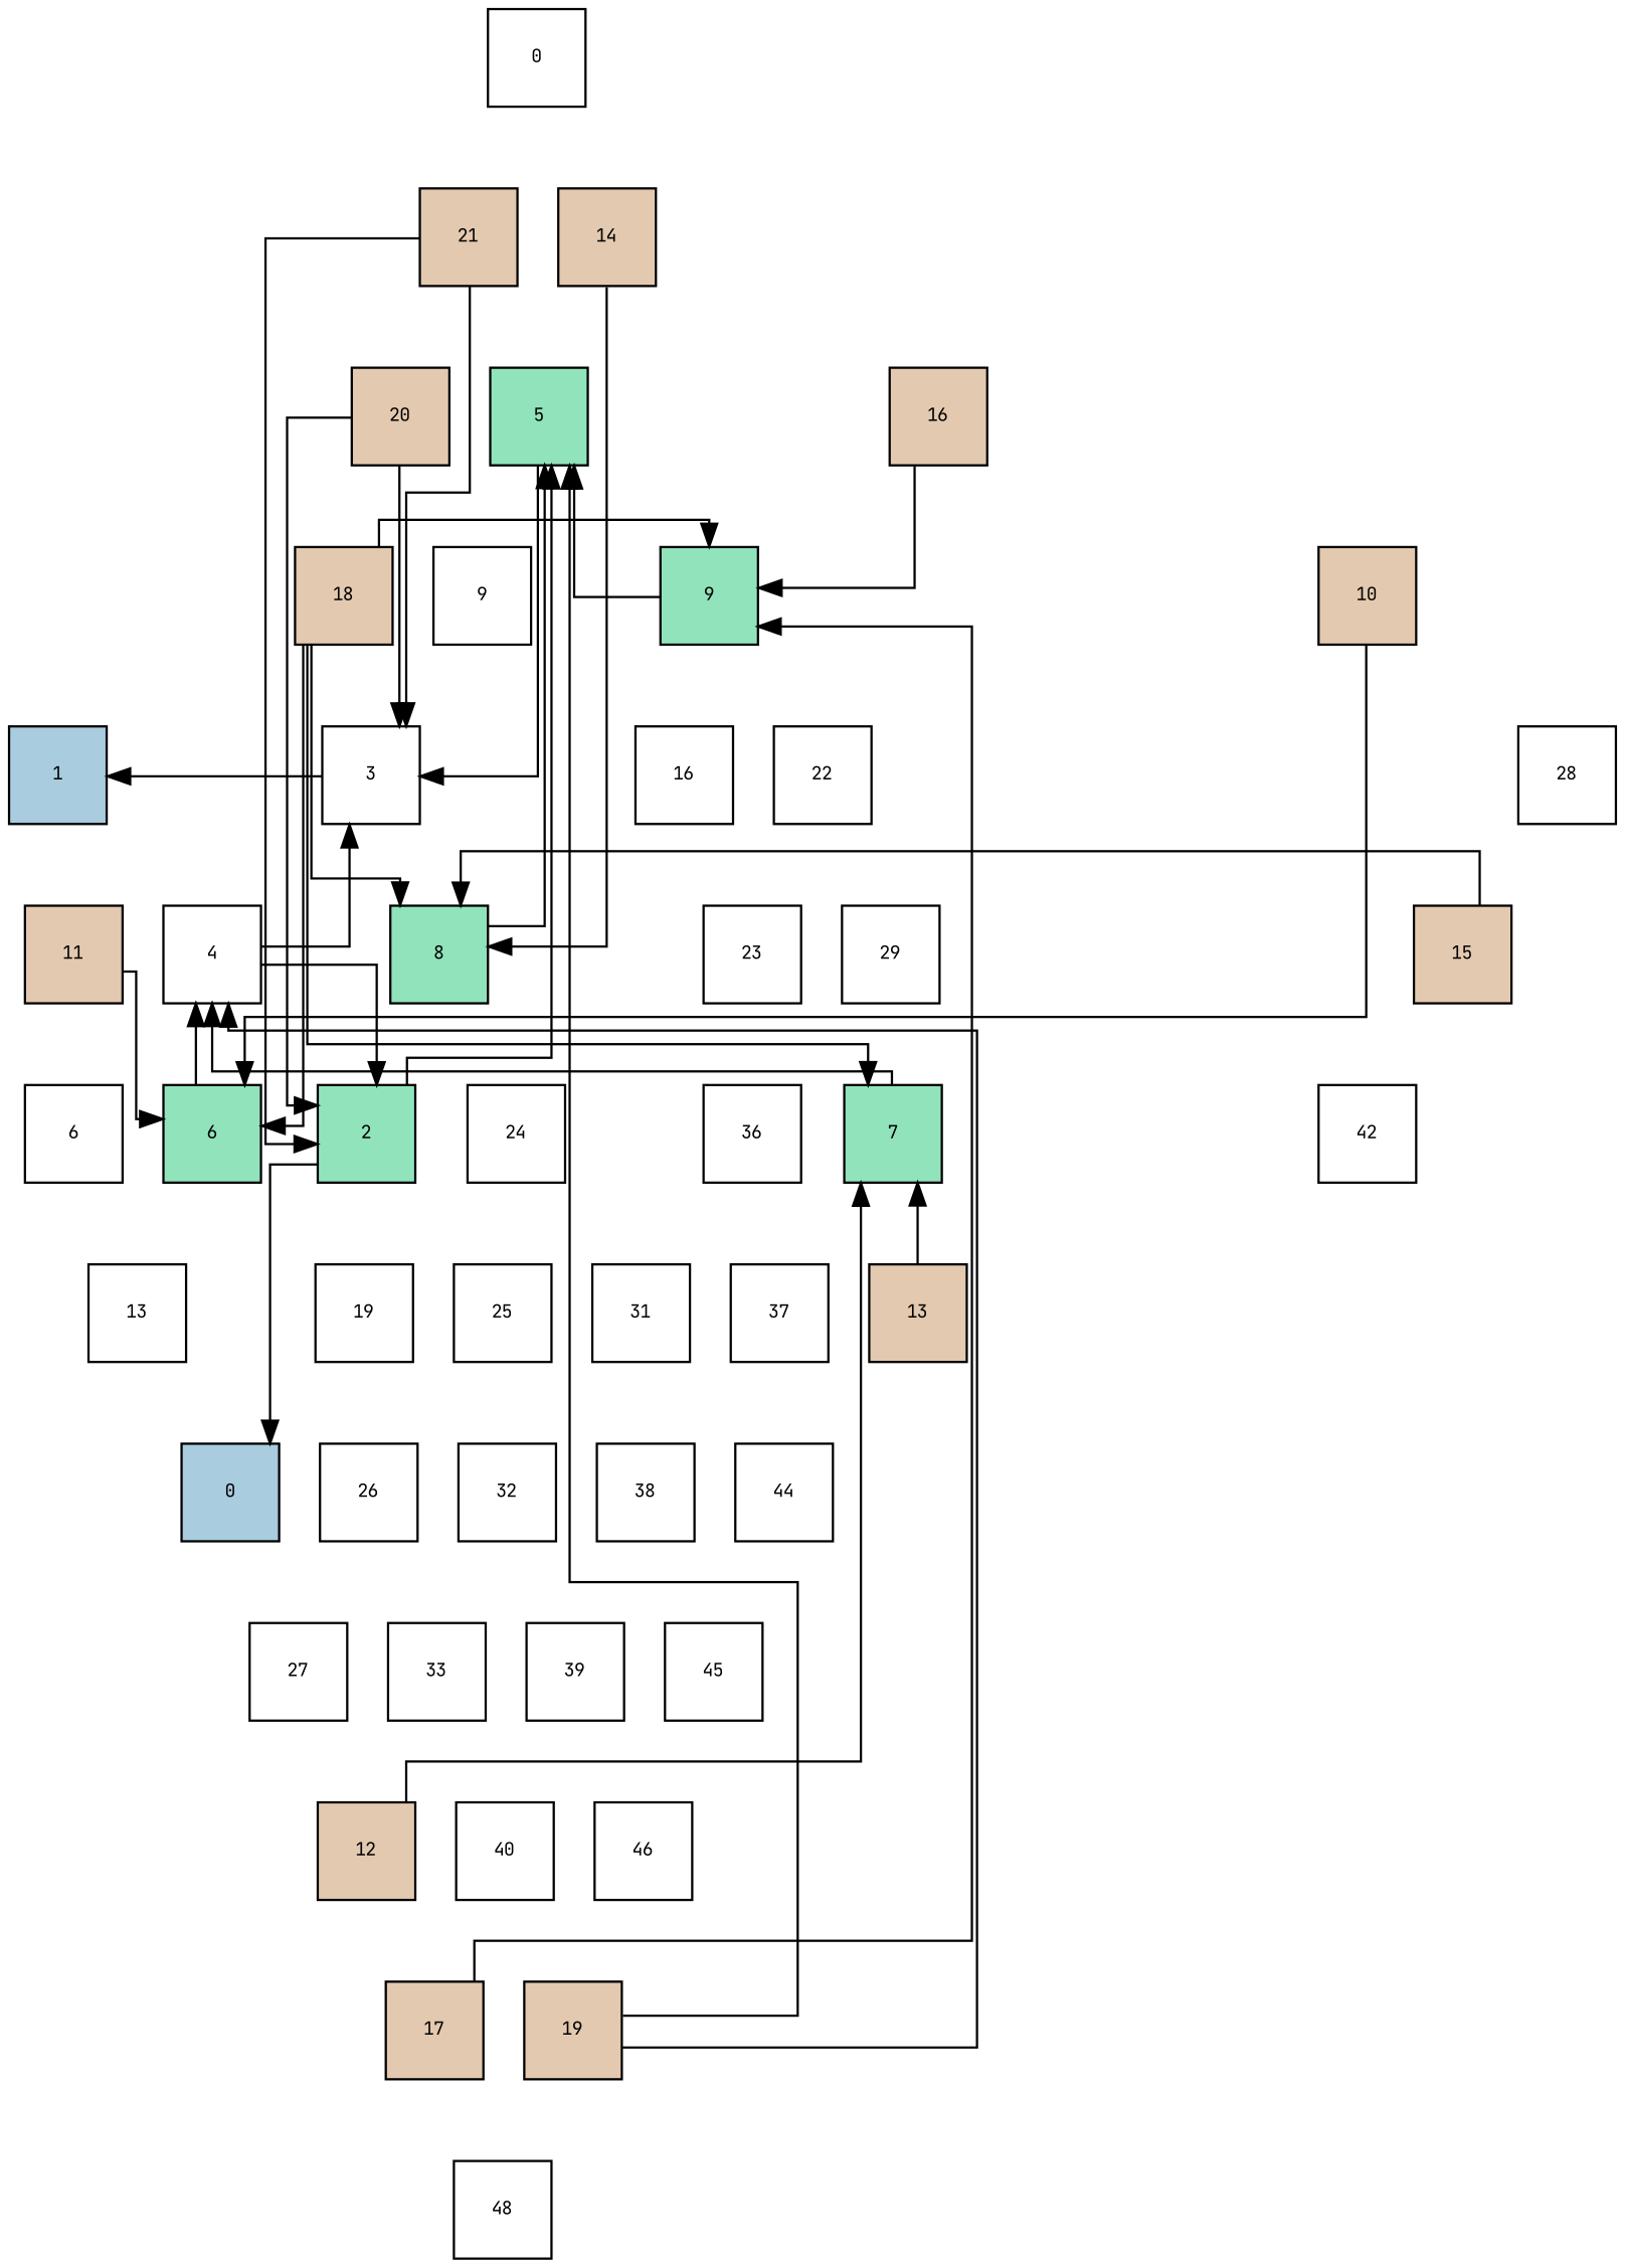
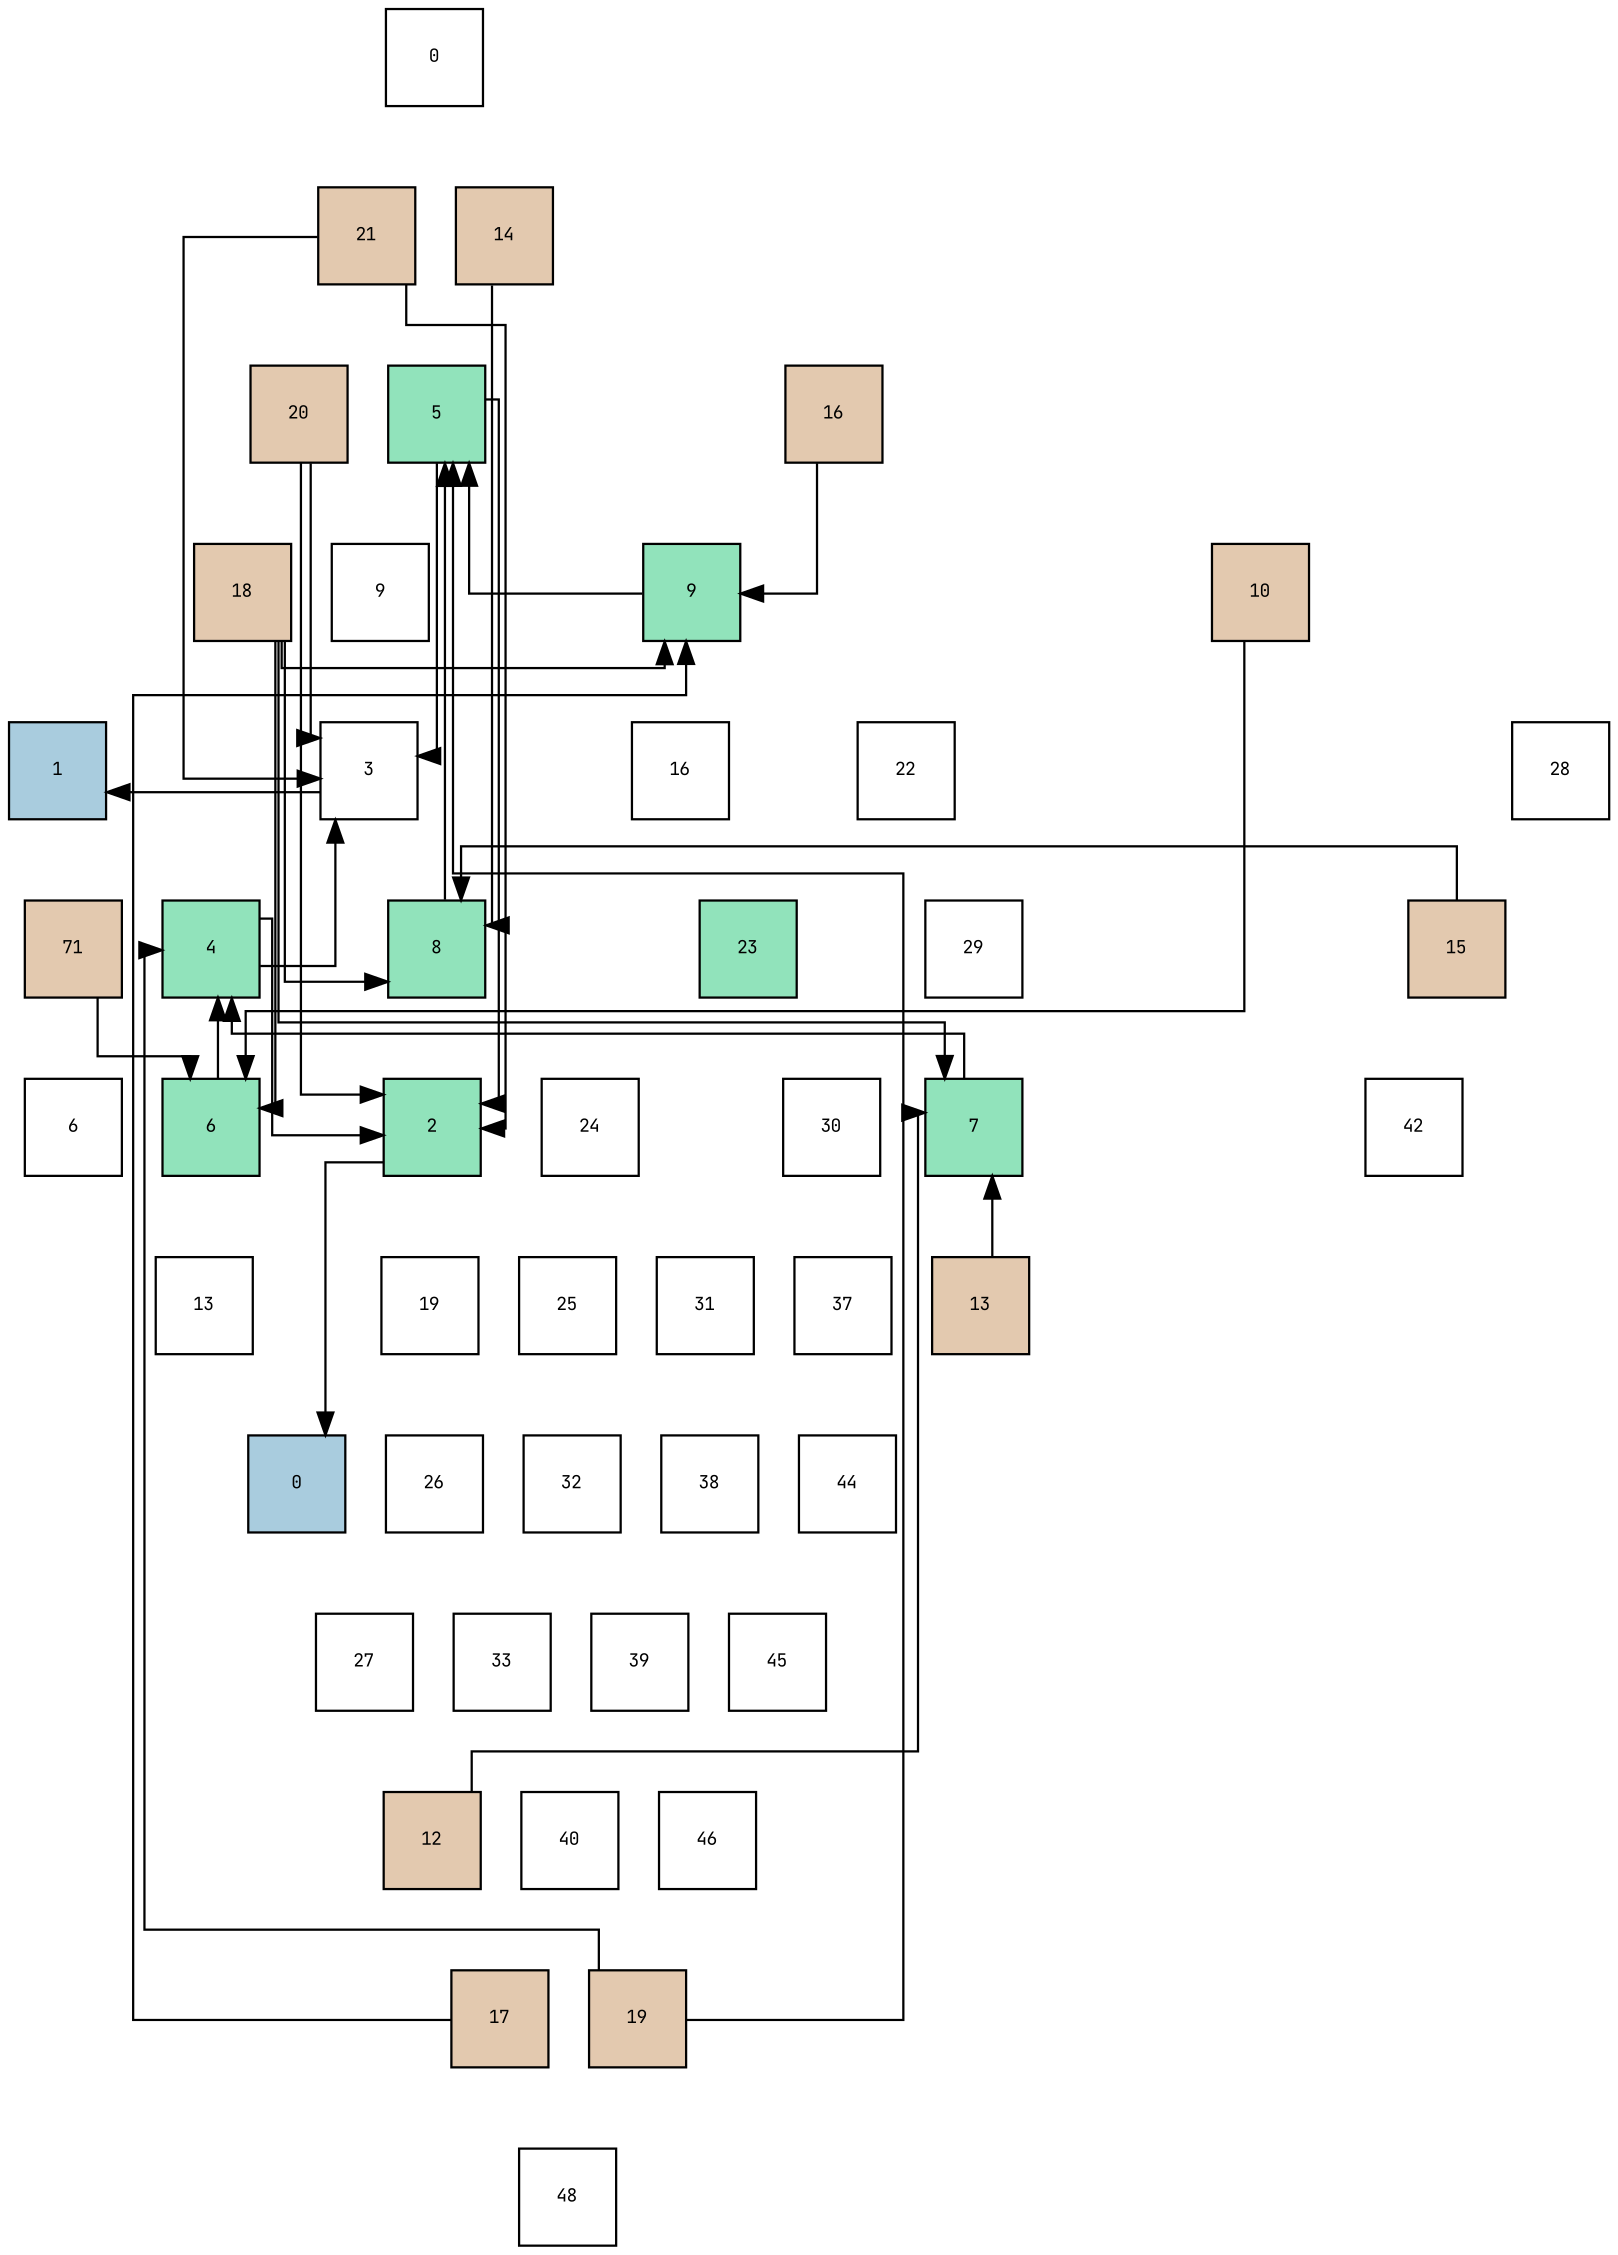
  digraph {
    fontname="JetBrains Mono"
    rank=same
    rankdir=TB
    splines=ortho
    node [fillcolor="#ffffff" fixedsize=true fontname="JetBrains Mono" fontsize=8 shape=square style=filled]
    edge [constraint=true fontname="JetBrains Mono" style=invis]
    n1 [label=0 width=0.6]
    n2 [fillcolor="#e3c9af" label=21 width=0.6]
    n3 [fillcolor="#e3c9af" label=14 width=0.6]
    n4 [fillcolor="#e3c9af" label=20 width=0.6]
    n5 [fillcolor="#91e3bb" label=5 width=0.6]
    n6 [label=3 width=0.6]
    n7 [fillcolor="#91e3bb" label=2 width=0.6]
    n8 [fillcolor="#91e3bb" label=8 width=0.6]
    n9 [fillcolor="#e3c9af" label=16 width=0.6]
    n10 [fillcolor="#e3c9af" label=18 width=0.6]
    n11 [label=9 width=0.6]
    n12 [fillcolor="#91e3bb" label=9 width=0.6]
    n13 [fillcolor="#a9ccde" label=1 width=0.6]
-   n14 [label=4 width=0.6]
+   n14 [fillcolor="#91e3bb" label=4 width=0.6]
    n15 [label=19 width=0.6]
    n16 [fillcolor="#a9ccde" label=0 width=0.6]
    n17 [label=25 width=0.6]
    n18 [fillcolor="#91e3bb" label=6 width=0.6]
    n19 [fillcolor="#91e3bb" label=7 width=0.6]
    n20 [label=16 width=0.6]
-   n21 [fillcolor="#e3c9af" label=11 width=0.6]
+   n21 [fillcolor="#e3c9af" label=71 width=0.6]
    n22 [label=13 width=0.6]
    n23 [label=22 width=0.6]
    n24 [label=24 width=0.6]
    n25 [label=37 width=0.6]
    n26 [fillcolor="#e3c9af" label=13 width=0.6]
    n27 [label=6 width=0.6]
    n28 [fillcolor="#e3c9af" label=10 width=0.6]
-   n29 [label=23 width=0.6]
+   n29 [fillcolor="#91e3bb" label=23 width=0.6]
    n30 [label=26 width=0.6]
    n31 [label=27 width=0.6]
    n32 [label=28 width=0.6]
    n33 [label=29 width=0.6]
-   n34 [label=36 width=0.6]
+   n34 [label=30 width=0.6]
    n35 [label=31 width=0.6]
    n36 [label=32 width=0.6]
    n37 [label=33 width=0.6]
    n38 [fillcolor="#e3c9af" label=12 width=0.6]
    n39 [fillcolor="#e3c9af" label=15 width=0.6]
    n40 [label=38 width=0.6]
    n41 [label=39 width=0.6]
    n42 [label=40 width=0.6]
    n43 [fillcolor="#e3c9af" label=17 width=0.6]
    n44 [label=42 width=0.6]
    n45 [label=44 width=0.6]
    n46 [label=45 width=0.6]
    n47 [label=46 width=0.6]
    n48 [fillcolor="#e3c9af" label=19 width=0.6]
    n49 [label=48 width=0.6]
    n1 -> n2
    n1 -> n3
    n2 -> n4
    n2 -> n5
    n2 -> n6 [constraint=false style=vis]
    n2 -> n7 [constraint=false style=vis]
    n3 -> n5
    n3 -> n8 [constraint=false style=vis]
    n3 -> n9
    n4 -> n6 [constraint=false style=vis]
    n4 -> n7 [constraint=false style=vis]
    n4 -> n10
    n4 -> n11
    n5 -> n6 [constraint=false style=vis]
-   n7 -> n5 [constraint=false style=vis]
+   n5 -> n7 [constraint=false style=vis]
    n5 -> n11
    n5 -> n12
    n6 -> n8
    n6 -> n13 [constraint=false style=vis]
    n6 -> n14
    n7 -> n15
    n7 -> n16 [constraint=false style=vis]
    n7 -> n17
    n8 -> n5 [constraint=false style=vis]
    n8 -> n7
    n8 -> n24
    n9 -> n12 [constraint=false style=vis]
    n9 -> n12
    n9 -> n28
    n10 -> n6
    n10 -> n8 [constraint=false style=vis]
    n10 -> n12 [constraint=false style=vis]
    n10 -> n13
    n10 -> n18 [constraint=false style=vis]
    n10 -> n19 [constraint=false style=vis]
    n11 -> n6
    n11 -> n20
    n12 -> n5 [constraint=false style=vis]
    n12 -> n20
    n12 -> n23
    n13 -> n14
    n13 -> n21
    n14 -> n6 [constraint=false style=vis]
    n14 -> n7 [constraint=false style=vis]
    n14 -> n7
    n14 -> n18
    n15 -> n16
    n15 -> n30
    n16 -> n31
    n17 -> n30
    n17 -> n36
    n18 -> n14 [constraint=false style=vis]
    n18 -> n15
    n18 -> n22
    n19 -> n14 [constraint=false style=vis]
    n19 -> n25
    n19 -> n26
    n20 -> n8
    n20 -> n29
    n21 -> n18 [constraint=false style=vis]
    n21 -> n18
    n21 -> n27
    n22 -> n16
    n23 -> n29
    n23 -> n33
    n24 -> n17
    n24 -> n35
    n25 -> n40
    n25 -> n45
    n26 -> n19 [constraint=false style=vis]
    n26 -> n45
    n27 -> n22
    n28 -> n18 [constraint=false style=vis]
    n28 -> n23
    n28 -> n32
    n29 -> n24
    n29 -> n34
    n30 -> n31
    n30 -> n37
    n31 -> n38
    n32 -> n33
    n32 -> n39
    n33 -> n19
    n33 -> n34
    n34 -> n25
    n34 -> n35
    n35 -> n36
    n35 -> n40
    n36 -> n37
    n36 -> n41
    n37 -> n38
    n37 -> n42
    n38 -> n19 [constraint=false style=vis]
    n38 -> n43
    n39 -> n8 [constraint=false style=vis]
    n39 -> n19
    n39 -> n44
    n40 -> n41
    n40 -> n46
    n41 -> n42
    n41 -> n47
    n42 -> n43
    n42 -> n48
    n43 -> n12 [constraint=false style=vis]
    n43 -> n49
    n44 -> n26
    n45 -> n46
    n46 -> n47
    n47 -> n48
    n48 -> n5 [constraint=false style=vis]
    n48 -> n14 [constraint=false style=vis]
    n48 -> n49
  }
